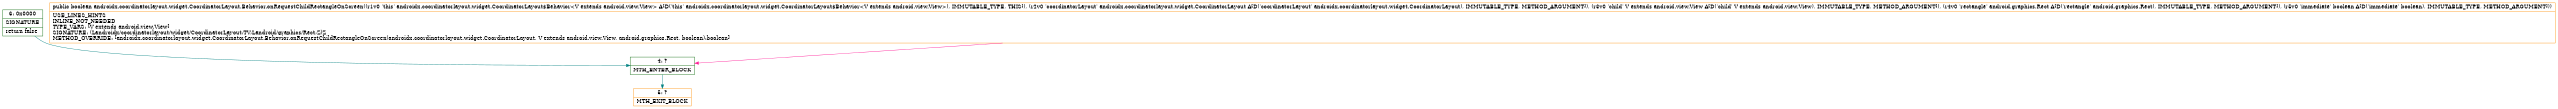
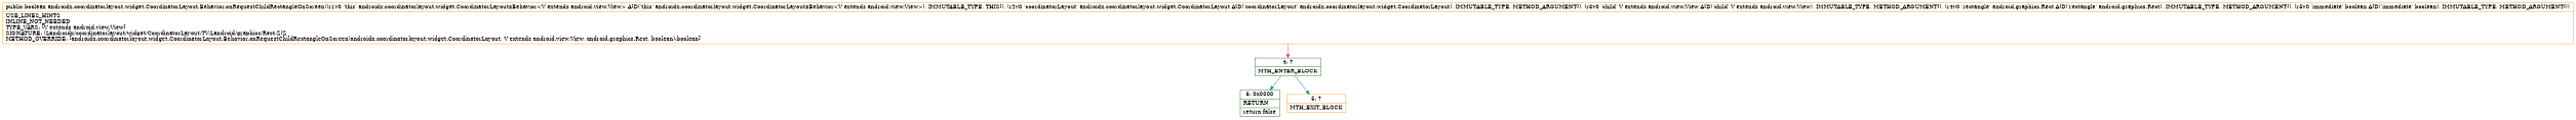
  digraph {
    node [color=darkgreen shape=record]
    edge [color=teal]
    n1 [label="{4\:\ ?|MTH_ENTER_BLOCK\l}"]
-   n2 [label="{6\:\ 0x0000|SIGNATURE\l|return false\l}"]
+   n2 [label="{6\:\ 0x0000|RETURN\l|return false\l}"]
    n3 [color=darkorange label="{5\:\ ?|MTH_EXIT_BLOCK\l}"]
    n4 [color=darkorange label="{public boolean androidx.coordinatorlayout.widget.CoordinatorLayout.Behavior.onRequestChildRectangleOnScreen((r1v0 'this' androidx.coordinatorlayout.widget.CoordinatorLayout$Behavior\<V extends android.view.View\> A[D('this' androidx.coordinatorlayout.widget.CoordinatorLayout$Behavior\<V extends android.view.View\>), IMMUTABLE_TYPE, THIS]), (r2v0 'coordinatorLayout' androidx.coordinatorlayout.widget.CoordinatorLayout A[D('coordinatorLayout' androidx.coordinatorlayout.widget.CoordinatorLayout), IMMUTABLE_TYPE, METHOD_ARGUMENT]), (r3v0 'child' V extends android.view.View A[D('child' V extends android.view.View), IMMUTABLE_TYPE, METHOD_ARGUMENT]), (r4v0 'rectangle' android.graphics.Rect A[D('rectangle' android.graphics.Rect), IMMUTABLE_TYPE, METHOD_ARGUMENT]), (r5v0 'immediate' boolean A[D('immediate' boolean), IMMUTABLE_TYPE, METHOD_ARGUMENT]))  | USE_LINES_HINTS\lINLINE_NOT_NEEDED\lTYPE_VARS: [V extends android.view.View]\lSIGNATURE: (Landroidx\/coordinatorlayout\/widget\/CoordinatorLayout;TV;Landroid\/graphics\/Rect;Z)Z\lMETHOD_OVERRIDE: [androidx.coordinatorlayout.widget.CoordinatorLayout.Behavior.onRequestChildRectangleOnScreen(androidx.coordinatorlayout.widget.CoordinatorLayout, V extends android.view.View, android.graphics.Rect, boolean):boolean]\l}"]
-   n2 -> n1
+   n1 -> n2
    n1 -> n3
    n4 -> n1 [color=deeppink]
  }
